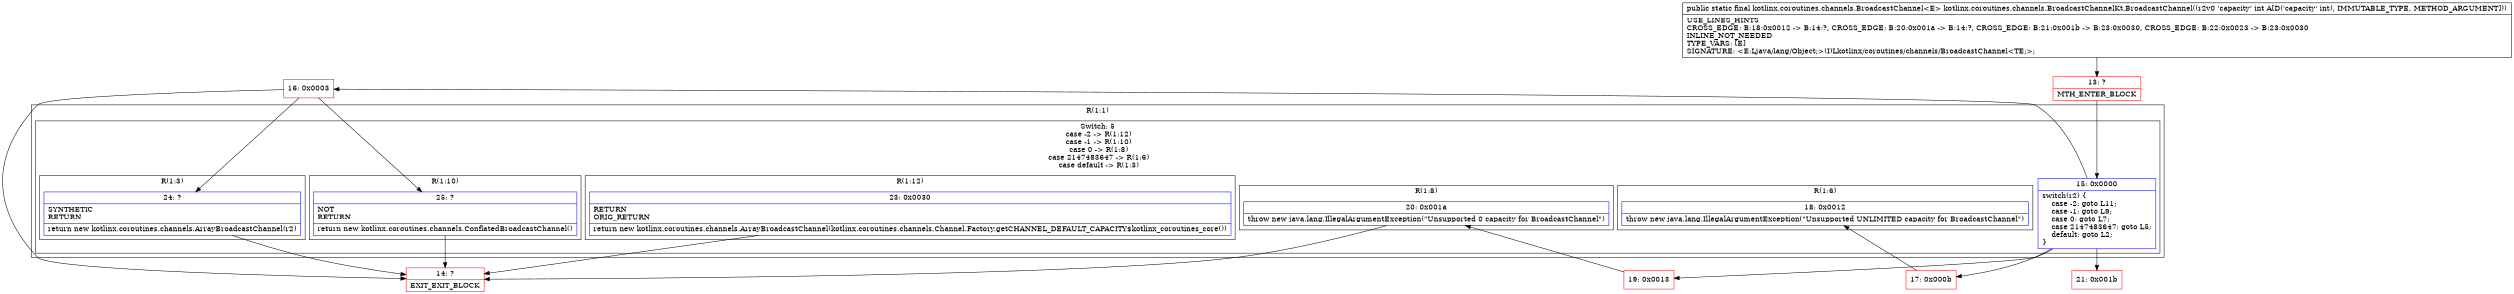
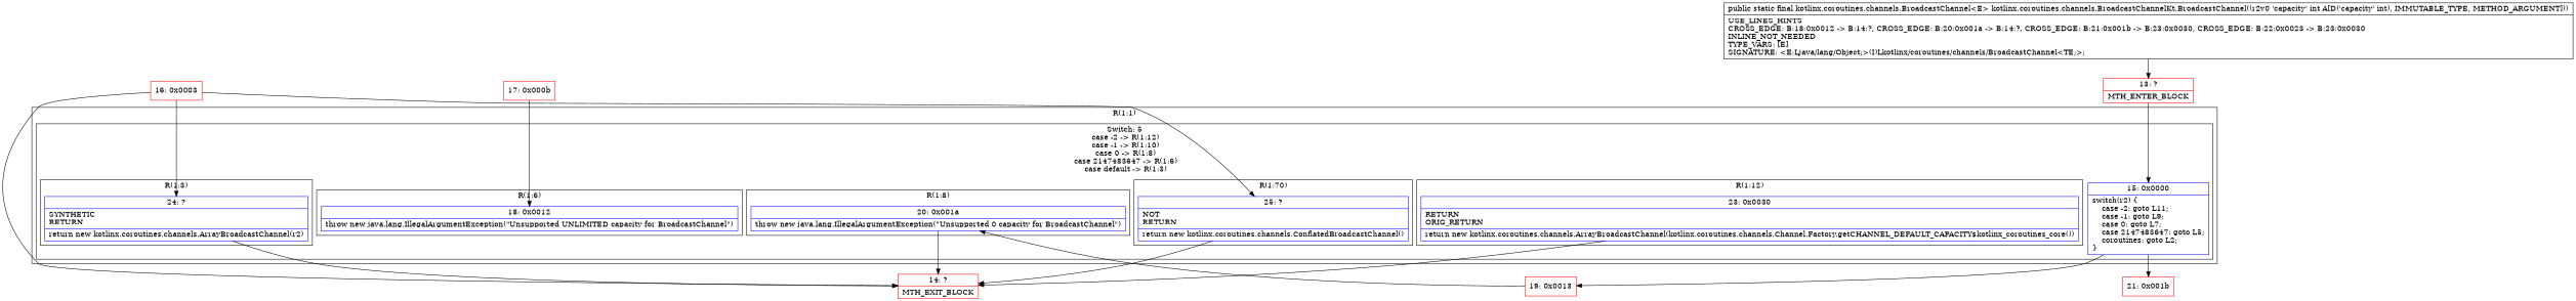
  digraph {
    node [color=blue shape=record]
    n1 [label="{23\:\ 0x0030|RETURN\lORIG_RETURN\l|return new kotlinx.coroutines.channels.ArrayBroadcastChannel(kotlinx.coroutines.channels.Channel.Factory.getCHANNEL_DEFAULT_CAPACITY$kotlinx_coroutines_core())\l}"]
    n2 [label="{25\:\ ?|NOT\lRETURN\l|return new kotlinx.coroutines.channels.ConflatedBroadcastChannel()\l}"]
    n3 [label="{20\:\ 0x001a|throw new java.lang.IllegalArgumentException(\"Unsupported 0 capacity for BroadcastChannel\")\l}"]
    n4 [label="{18\:\ 0x0012|throw new java.lang.IllegalArgumentException(\"Unsupported UNLIMITED capacity for BroadcastChannel\")\l}"]
    n5 [label="{24\:\ ?|SYNTHETIC\lRETURN\l|return new kotlinx.coroutines.channels.ArrayBroadcastChannel(r2)\l}"]
-   n6 [label="{15\:\ 0x0000|switch(r2) \{\l    case \-2: goto L11;\l    case \-1: goto L9;\l    case 0: goto L7;\l    case 2147483647: goto L5;\l    default: goto L2;\l\}\l}"]
-   n7 [color=red label="{14\:\ ?|EXIT_EXIT_BLOCK\l}"]
+   n6 [label="{15\:\ 0x0000|switch(r2) \{\l    case \-2: goto L11;\l    case \-1: goto L9;\l    case 0: goto L7;\l    case 2147483647: goto L5;\l    coroutines: goto L2;\l\}\l}"]
+   n7 [color=red label="{14\:\ ?|MTH_EXIT_BLOCK\l}"]
    n8 [color=red label="{16\:\ 0x0003}"]
    n9 [color=red label="{17\:\ 0x000b}"]
    n10 [color=red label="{19\:\ 0x0013}"]
    n11 [color=red label="{21\:\ 0x001b}"]
    n12 [color=red label="{13\:\ ?|MTH_ENTER_BLOCK\l}"]
    n13 [label="{public static final kotlinx.coroutines.channels.BroadcastChannel\<E\> kotlinx.coroutines.channels.BroadcastChannelKt.BroadcastChannel((r2v0 'capacity' int A[D('capacity' int), IMMUTABLE_TYPE, METHOD_ARGUMENT]))  | USE_LINES_HINTS\lCROSS_EDGE: B:18:0x0012 \-\> B:14:?, CROSS_EDGE: B:20:0x001a \-\> B:14:?, CROSS_EDGE: B:21:0x001b \-\> B:23:0x0030, CROSS_EDGE: B:22:0x0023 \-\> B:23:0x0030\lINLINE_NOT_NEEDED\lTYPE_VARS: [E]\lSIGNATURE: \<E:Ljava\/lang\/Object;\>(I)Lkotlinx\/coroutines\/channels\/BroadcastChannel\<TE;\>;\l}" color=""]
    subgraph cluster_1 {
      label="R(1:1)"
      subgraph cluster_2 {
        label="Switch: 5\n case -2 -> R(1:12)\n case -1 -> R(1:10)\n case 0 -> R(1:8)\n case 2147483647 -> R(1:6)\n case default -> R(1:3)"
        n6
        subgraph cluster_3 {
          label="R(1:12)"
          n1
        }
        subgraph cluster_4 {
-         label="R(1:10)"
+         label="R(1:70)"
          n2
        }
        subgraph cluster_5 {
          label="R(1:8)"
          n3
        }
        subgraph cluster_6 {
          label="R(1:6)"
          n4
        }
        subgraph cluster_7 {
          label="R(1:3)"
          n5
        }
      }
    }
    n1 -> n7
    n2 -> n7
    n3 -> n7
    n5 -> n7
-   n6 -> n8
-   n6 -> n9
    n6 -> n10
    n6 -> n11
    n8 -> n2
    n8 -> n5
    n8 -> n7
    n9 -> n4
    n10 -> n3
    n12 -> n6
    n13 -> n12
  }
